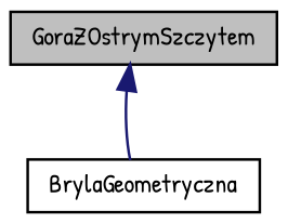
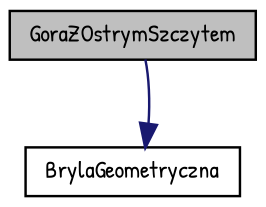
  digraph {
    fontname="Patrick Hand"
    node [color=black fontname="Patrick Hand" fontsize=10 shape=record style=filled]
    n1 [fillcolor=grey75 fontcolor=black height=0.2 label=GoraZOstrymSzczytem width=0.4]
    n2 [fillcolor=white height=0.2 label=BrylaGeometryczna width=0.4]
-   n1 -> n2 [color=midnightblue dir=back fontname="Patrick Hand" fontsize=10 labelfontname=FreeSans labelfontsize=10 style=solid]
+   n2 -> n1 [color=midnightblue dir=back fontname="Patrick Hand" fontsize=10 labelfontname=FreeSans labelfontsize=10 style=solid]
  }
